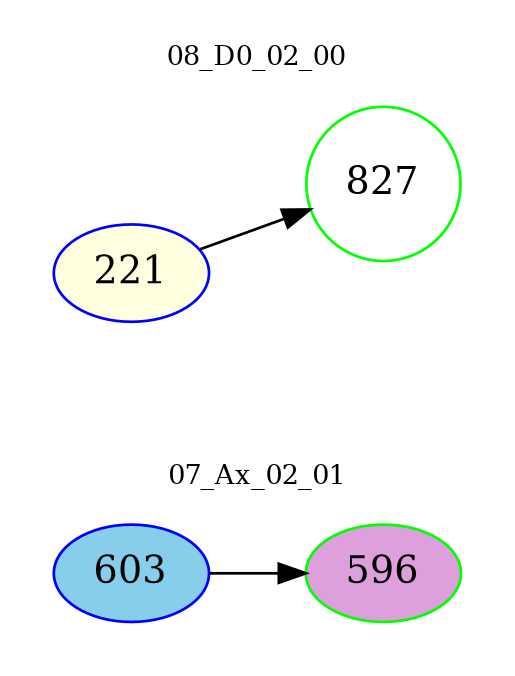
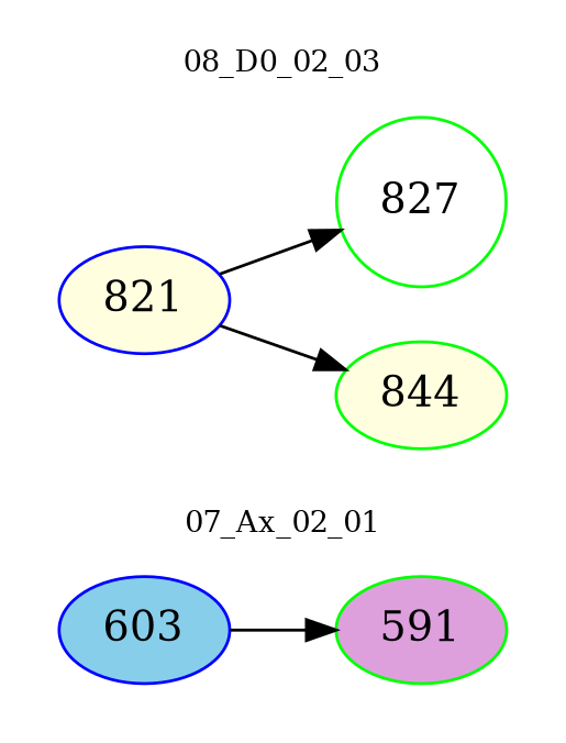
  digraph {
    rankdir=LR
    node [color=green fillcolor=lightyellow shape=ellipse style=filled]
    edge [color=black]
    n1 [color=blue fillcolor=skyblue label=603]
-   n2 [fillcolor=plum label=596]
-   n3 [color=blue label=221]
+   n2 [fillcolor=plum label=591]
+   n3 [color=blue label=821]
+   n4 [label=844]
    n5 [fillcolor=white label=827 shape=circle]
    subgraph cluster_1 {
      color=white
      fontsize=10
      label="07_Ax_02_01"
      n1
      n2
    }
    subgraph cluster_2 {
      color=white
      fontsize=10
-     label="08_D0_02_00"
+     label="08_D0_02_03"
      n3
+     n4
      n5
    }
    n1 -> n2
+   n3 -> n4
    n3 -> n5
  }
